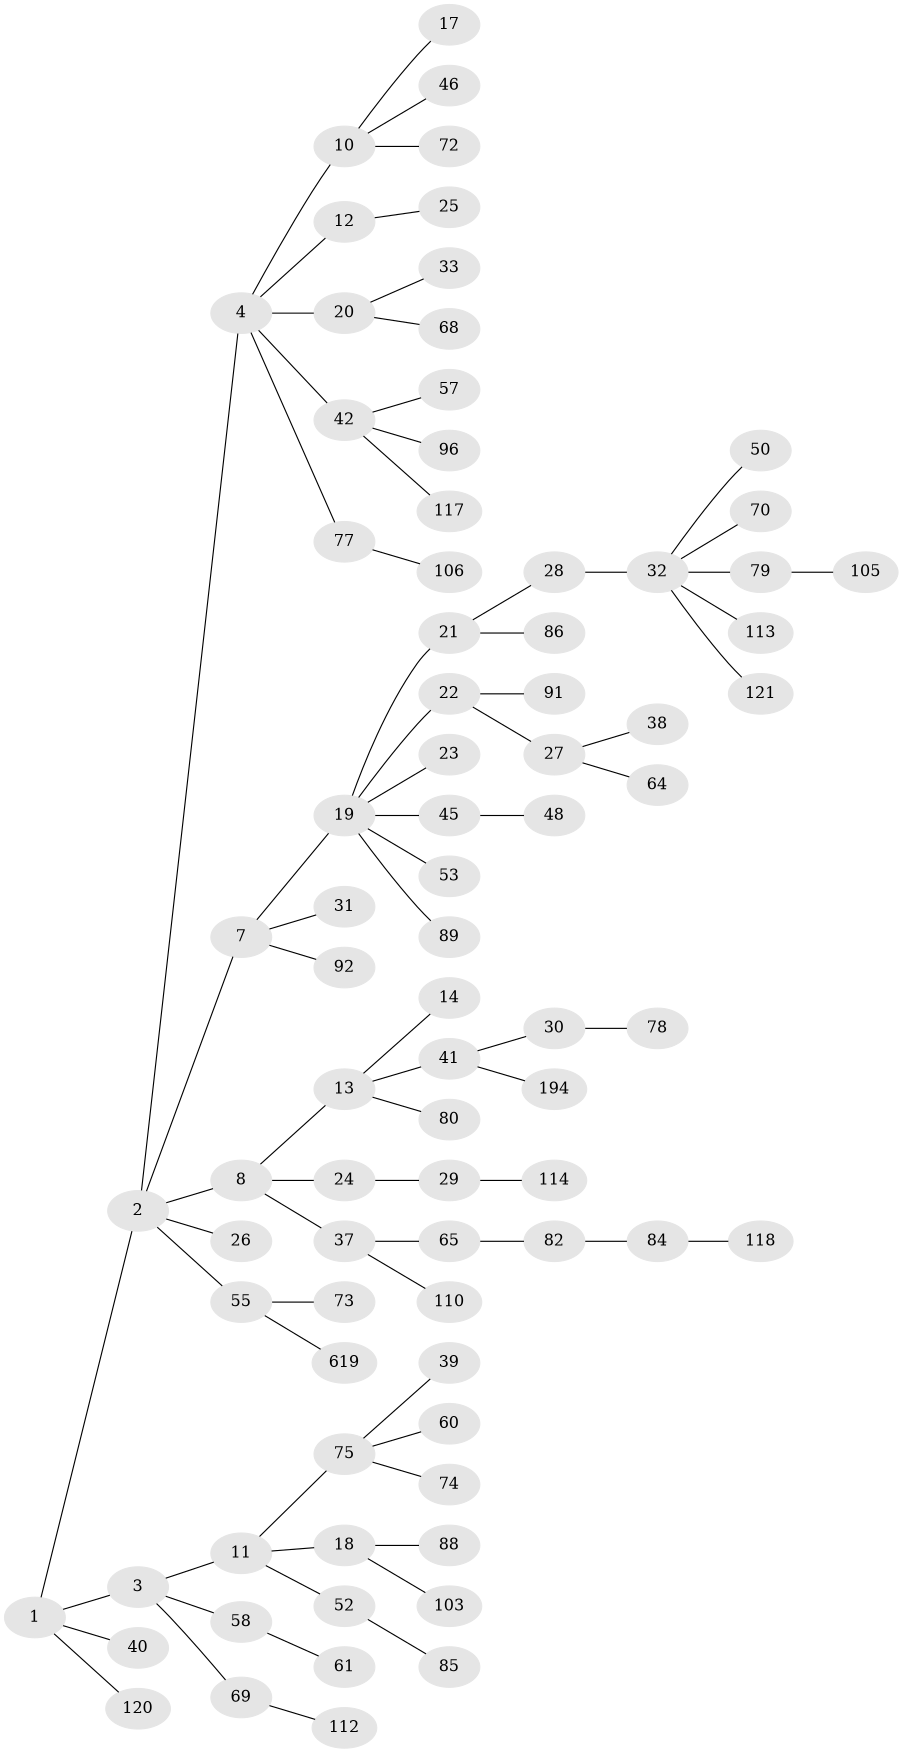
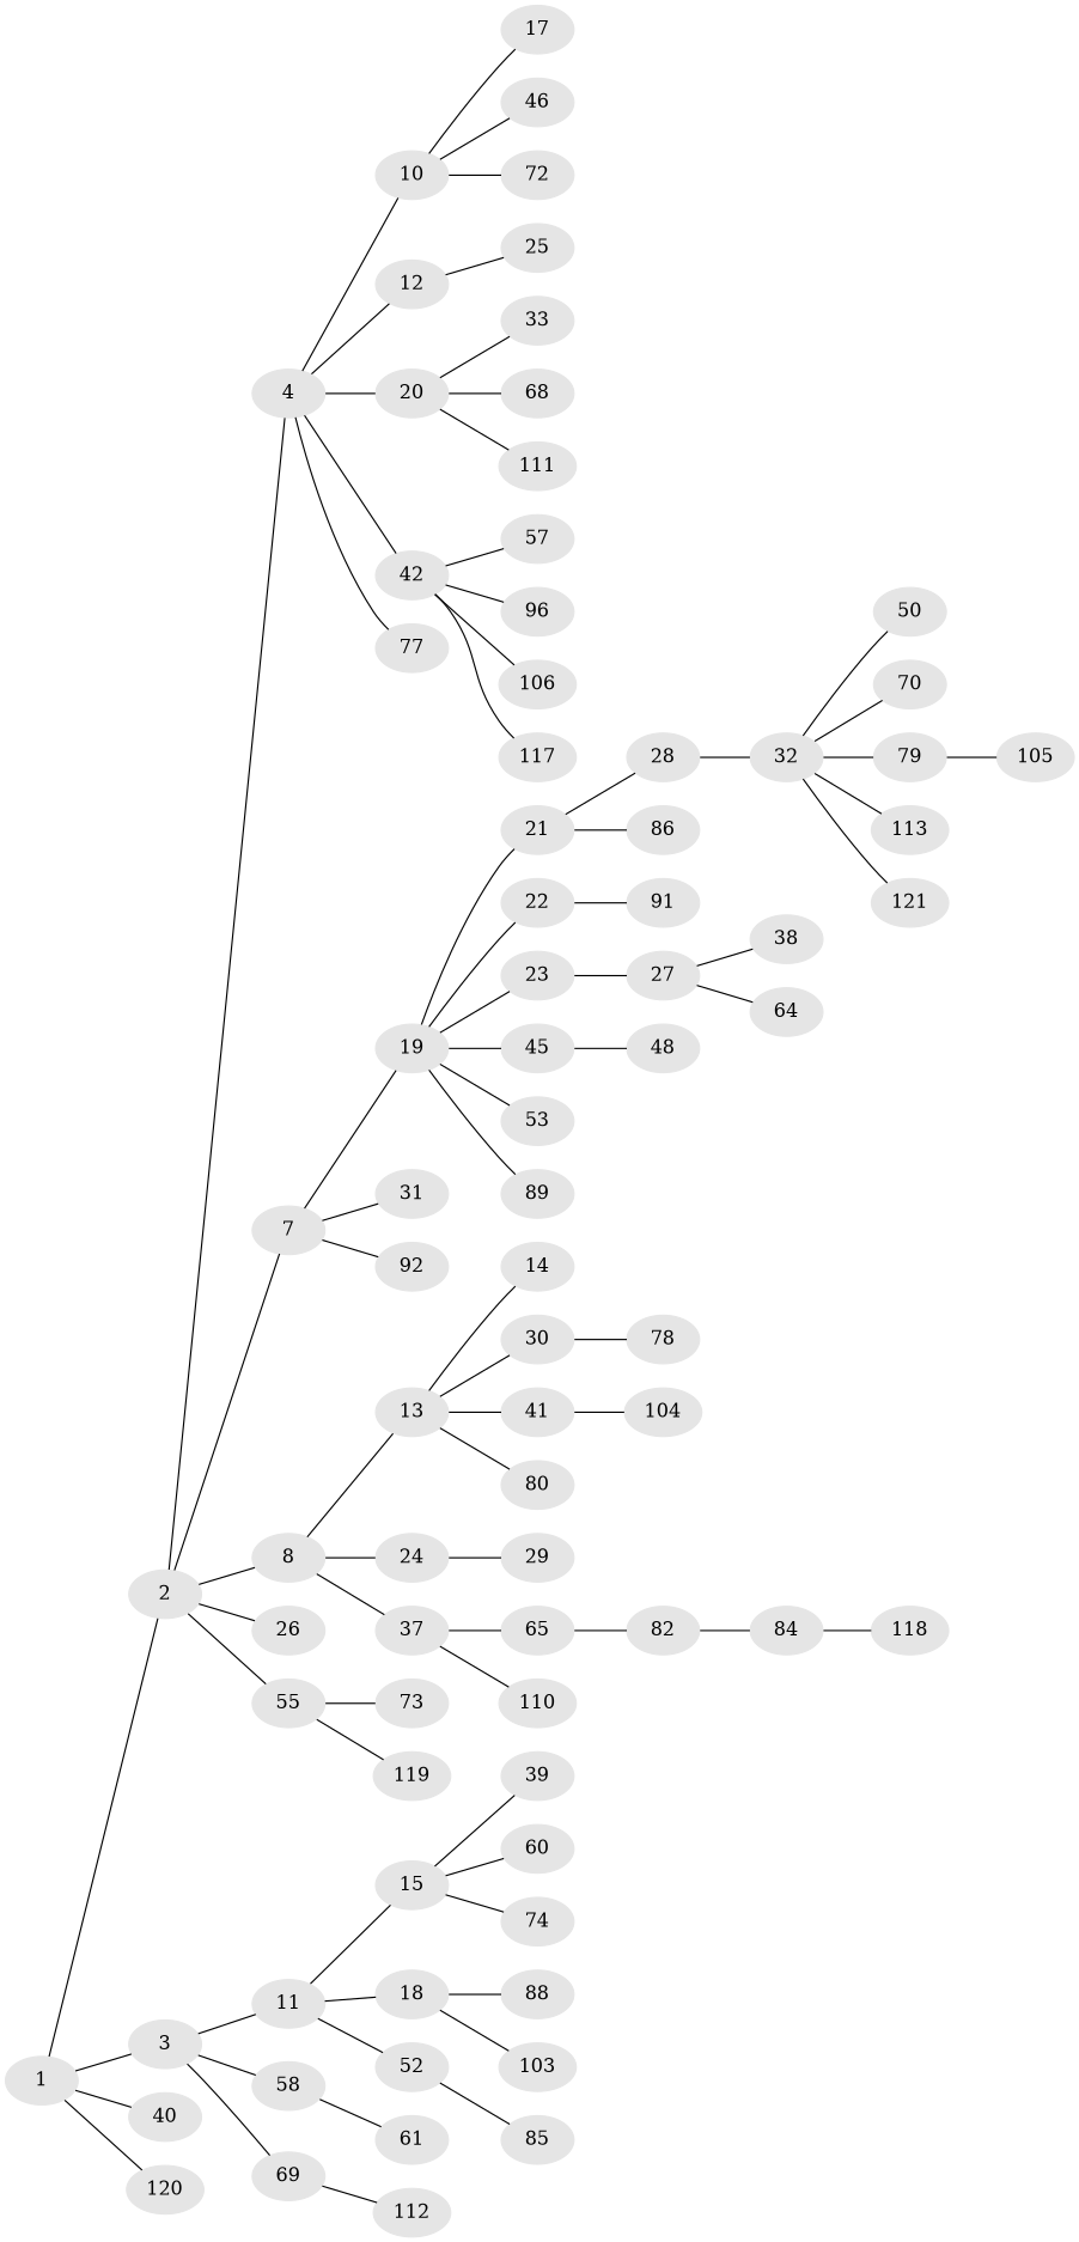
  graph {
    rankdir=LR
    node [color=gray90 style=filled]
    1 [super="+5"]
    2 [super="+6"]
    3 [super="+44"]
    40
    120
    4 [super="+36"]
    7 [super="+16"]
    8 [super="+9"]
    26 [super="+83"]
    55 [super="+116"]
    11 [super="+67"]
    58
    69
    10 [super="+81"]
    12 [super="+62"]
    20 [super="+94"]
    42 [super="+43"]
    77 [super="+101"]
    19 [super="+47"]
    31
    n21 [label=92]
    13 [super="+76"]
    24
    37 [super="+92"]
    73
-   119 [label=619]
-   15 [super="+51" label=75]
+   119
+   15 [super="+51"]
    18 [super="+102"]
    52 [super="+75"]
    n30 [label=61 super="+97"]
    112
    17
    46
    72 [super="+109"]
    25
    33 [super="+71"]
    68 [super="+99"]
+   111
    57
    96
    106
    117
    21
    22 [super="+61"]
    23 [super="+107"]
    45 [super="+90"]
    53 [super="+66"]
    89
    14
    30
    41 [super="+59"]
    80
    29 [super="+54"]
    65 [super="+95"]
    110
    39
    60
    74 [super="+108"]
    88
    103
    85
    78
-   104 [label=194]
+   104
    28 [super="+56"]
    86
    91
    27 [super="+87"]
    48
    32 [super="+34"]
    38 [super="+49"]
    64
-   114
    50
    70
    79 [super="+93"]
    113
    121
    82 [super="+100"]
    84 [super="+115"]
    105
    118
    1 -- 2
    1 -- 3
    1 -- 40
    1 -- 120
    2 -- 4
    2 -- 7
    2 -- 8
    2 -- 26
    2 -- 55
    3 -- 11
    3 -- 58
    3 -- 69
    4 -- 10 [weight=2]
    4 -- 12
    4 -- 20
    4 -- 42
    4 -- 77
    7 -- 19
    7 -- 31
    7 -- n21
    8 -- 13
    8 -- 24
    8 -- 37
    55 -- 73
    55 -- 119
    11 -- 15
    11 -- 18
    11 -- 52
    58 -- n30
    69 -- 112
    10 -- 17
    10 -- 46
    10 -- 72
    12 -- 25
    20 -- 33
    20 -- 68
+   20 -- 111
    42 -- 57
    42 -- 96
-   77 -- 106
+   42 -- 106
    42 -- 117
    19 -- 21
    19 -- 22
    19 -- 23
    19 -- 45
    19 -- 53
    19 -- 89
    13 -- 14
-   41 -- 30
+   13 -- 30
    13 -- 41
    13 -- 80
    24 -- 29
    37 -- 65
    37 -- 110
    15 -- 39
    15 -- 60
    15 -- 74
    18 -- 88
    18 -- 103
    52 -- 85
    21 -- 28
    21 -- 86
    22 -- 91
-   22 -- 27
+   23 -- 27
    45 -- 48
    30 -- 78
    41 -- 104
-   29 -- 114
    65 -- 82
    28 -- 32
    27 -- 38
    27 -- 64
    32 -- 50
    32 -- 70
    32 -- 79
    32 -- 113
    32 -- 121
    79 -- 105
    82 -- 84
    84 -- 118
  }
